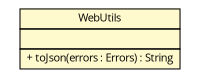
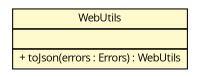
  digraph {
    nodesep=0.25
    ranksep=0.5
    fontname="Open Sans"
-   n1 [fontcolor=black fontname="Open Sans" fontsize=10.0 label=<<table title="net.sereneproject.collector.web.utils.WebUtils" border="0" cellborder="1" cellspacing="0" cellpadding="2" port="p" bgcolor="lemonChiffon" href="./WebUtils.html"> 		<tr><td><table border="0" cellspacing="0" cellpadding="1"> <tr><td align="center" balign="center"> WebUtils </td></tr> 		</table></td></tr> 		<tr><td><table border="0" cellspacing="0" cellpadding="1"> <tr><td align="left" balign="left">  </td></tr> 		</table></td></tr> 		<tr><td><table border="0" cellspacing="0" cellpadding="1"> <tr><td align="left" balign="left"> + toJson(errors : Errors) : String </td></tr> 		</table></td></tr> 		</table>> shape=plaintext]
+   n1 [fontcolor=black fontname="Open Sans" fontsize=10.0 label=<<table title="net.sereneproject.collector.web.utils.WebUtils" border="0" cellborder="1" cellspacing="0" cellpadding="2" port="p" bgcolor="lemonChiffon" href="./WebUtils.html"> 		<tr><td><table border="0" cellspacing="0" cellpadding="1"> <tr><td align="center" balign="center"> WebUtils </td></tr> 		</table></td></tr> 		<tr><td><table border="0" cellspacing="0" cellpadding="1"> <tr><td align="left" balign="left">  </td></tr> 		</table></td></tr> 		<tr><td><table border="0" cellspacing="0" cellpadding="1"> <tr><td align="left" balign="left"> + toJson(errors : Errors) : WebUtils </td></tr> 		</table></td></tr> 		</table>> shape=plaintext]
  }
